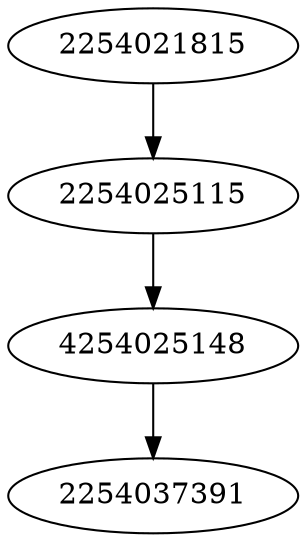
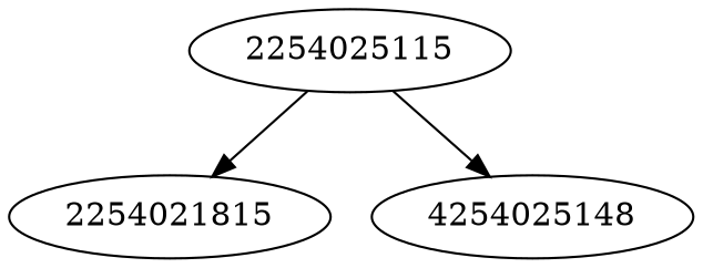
  strict digraph {
    2254021815
    2254025115
    n3 [label=4254025148]
-   2254037391
-   2254021815 -> 2254025115
+   2254025115 -> 2254021815
    2254025115 -> n3
-   n3 -> 2254037391
  }
